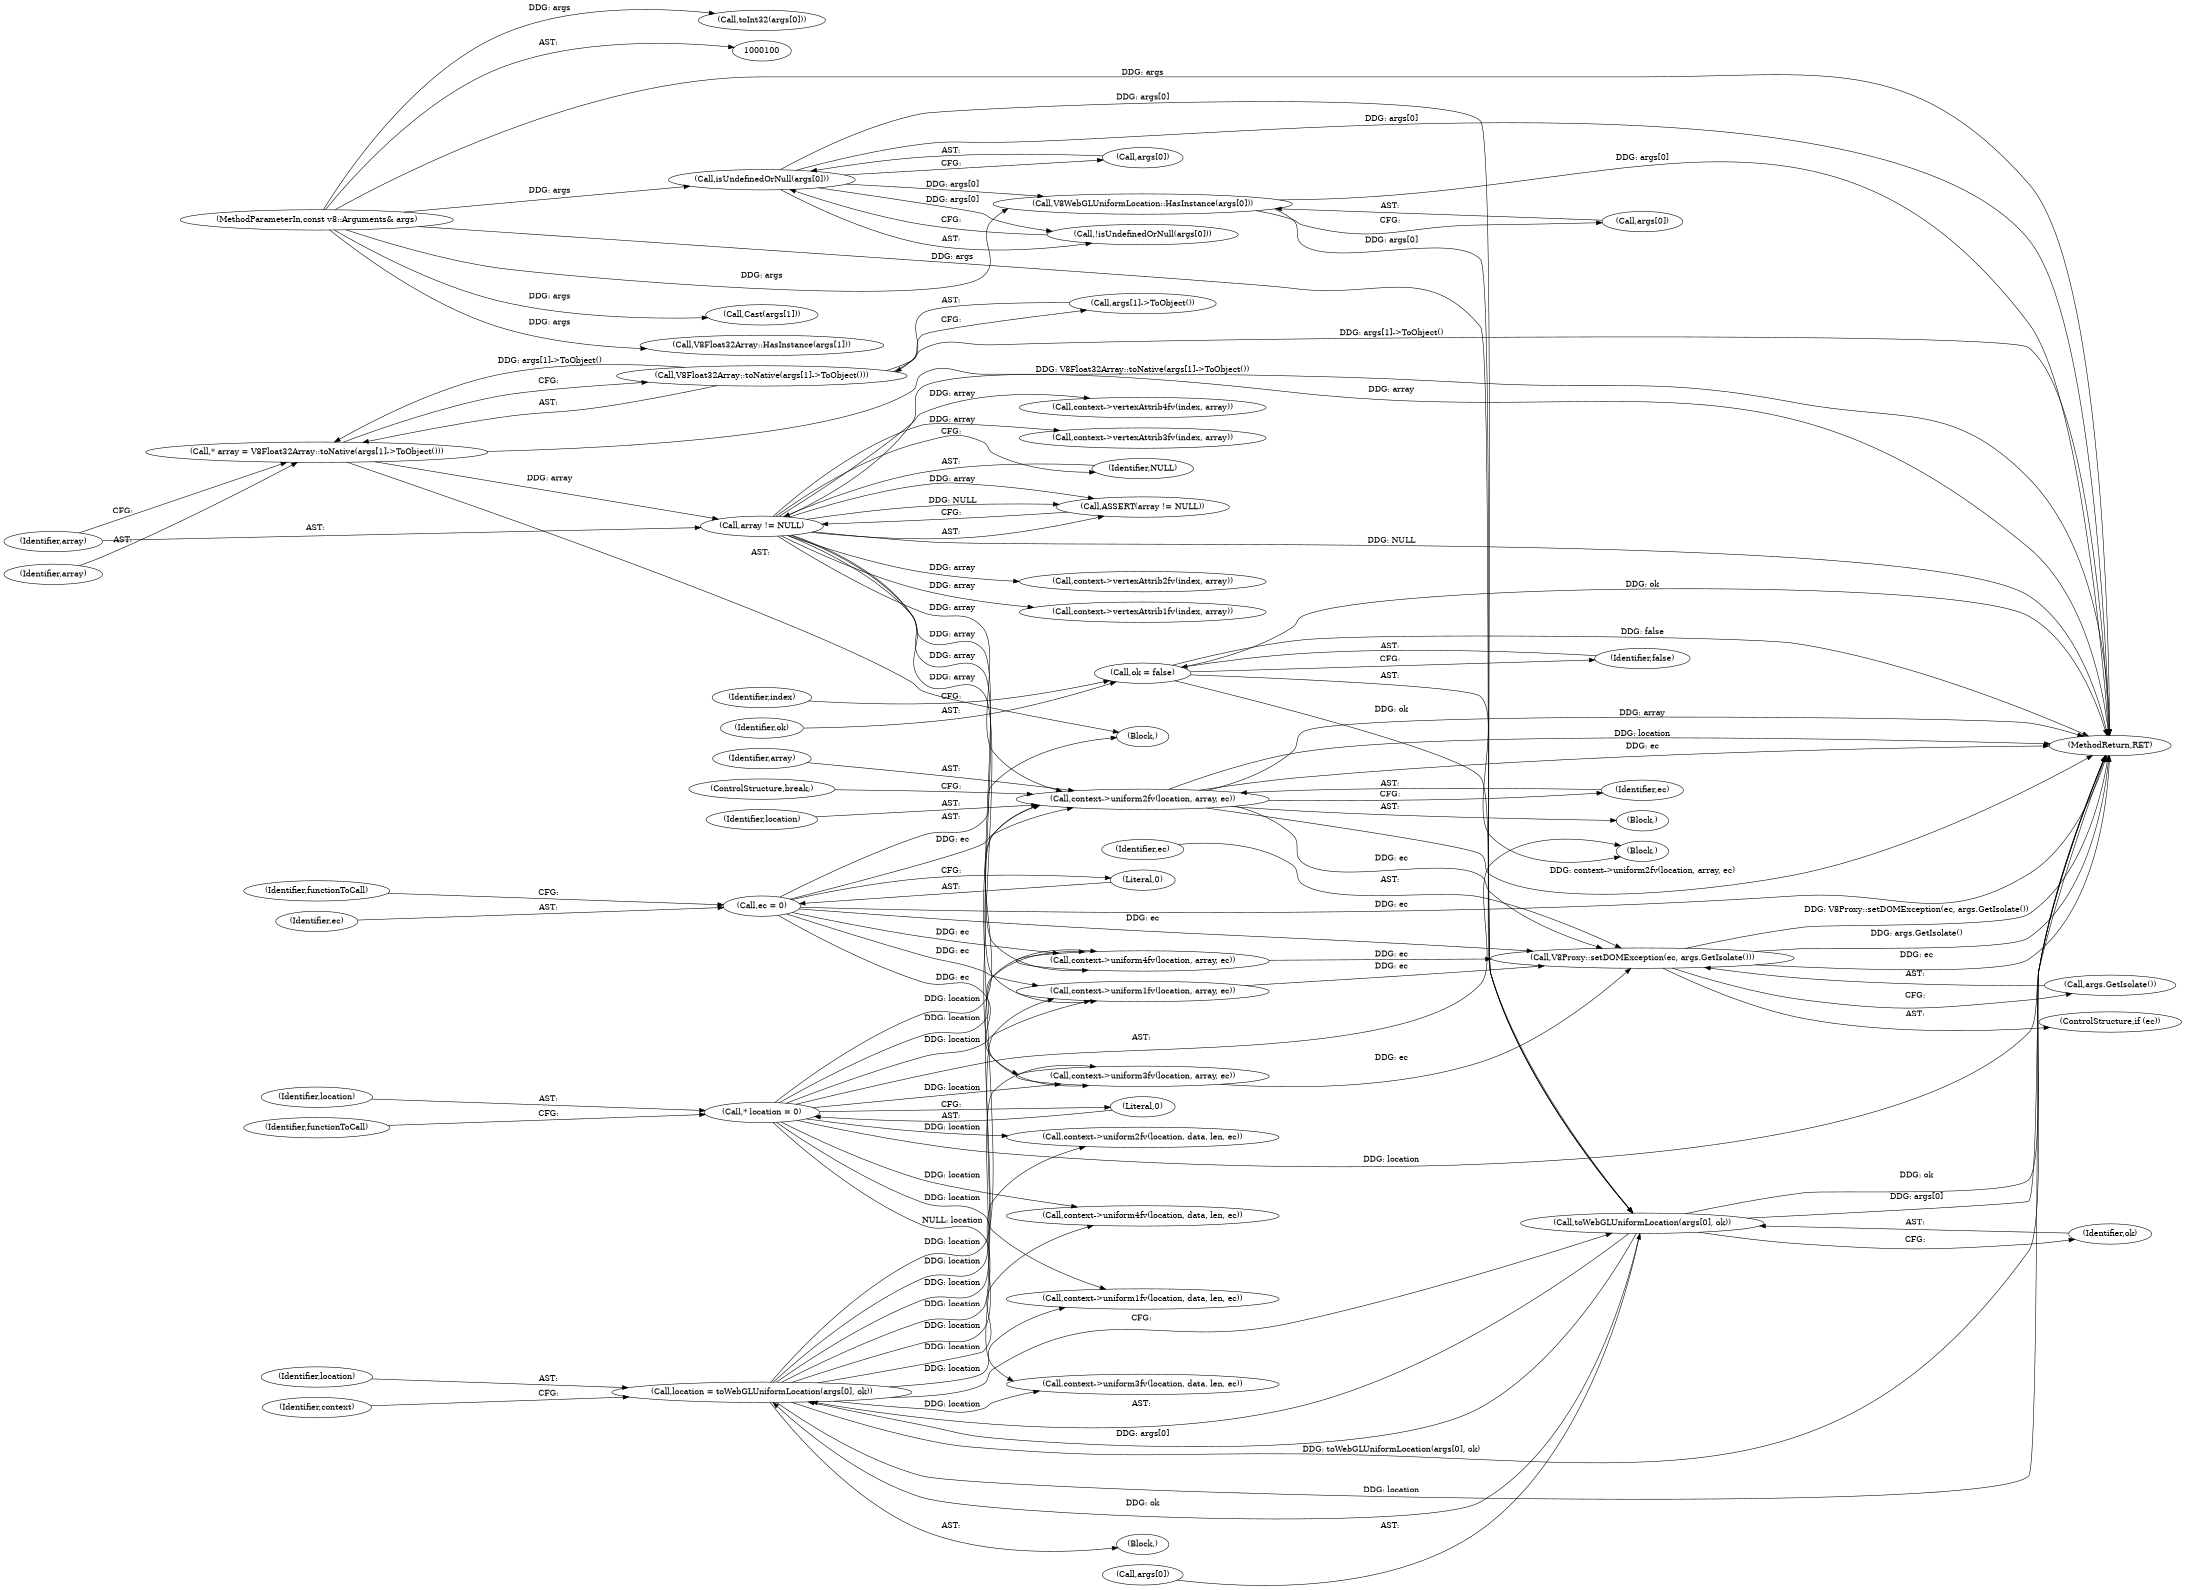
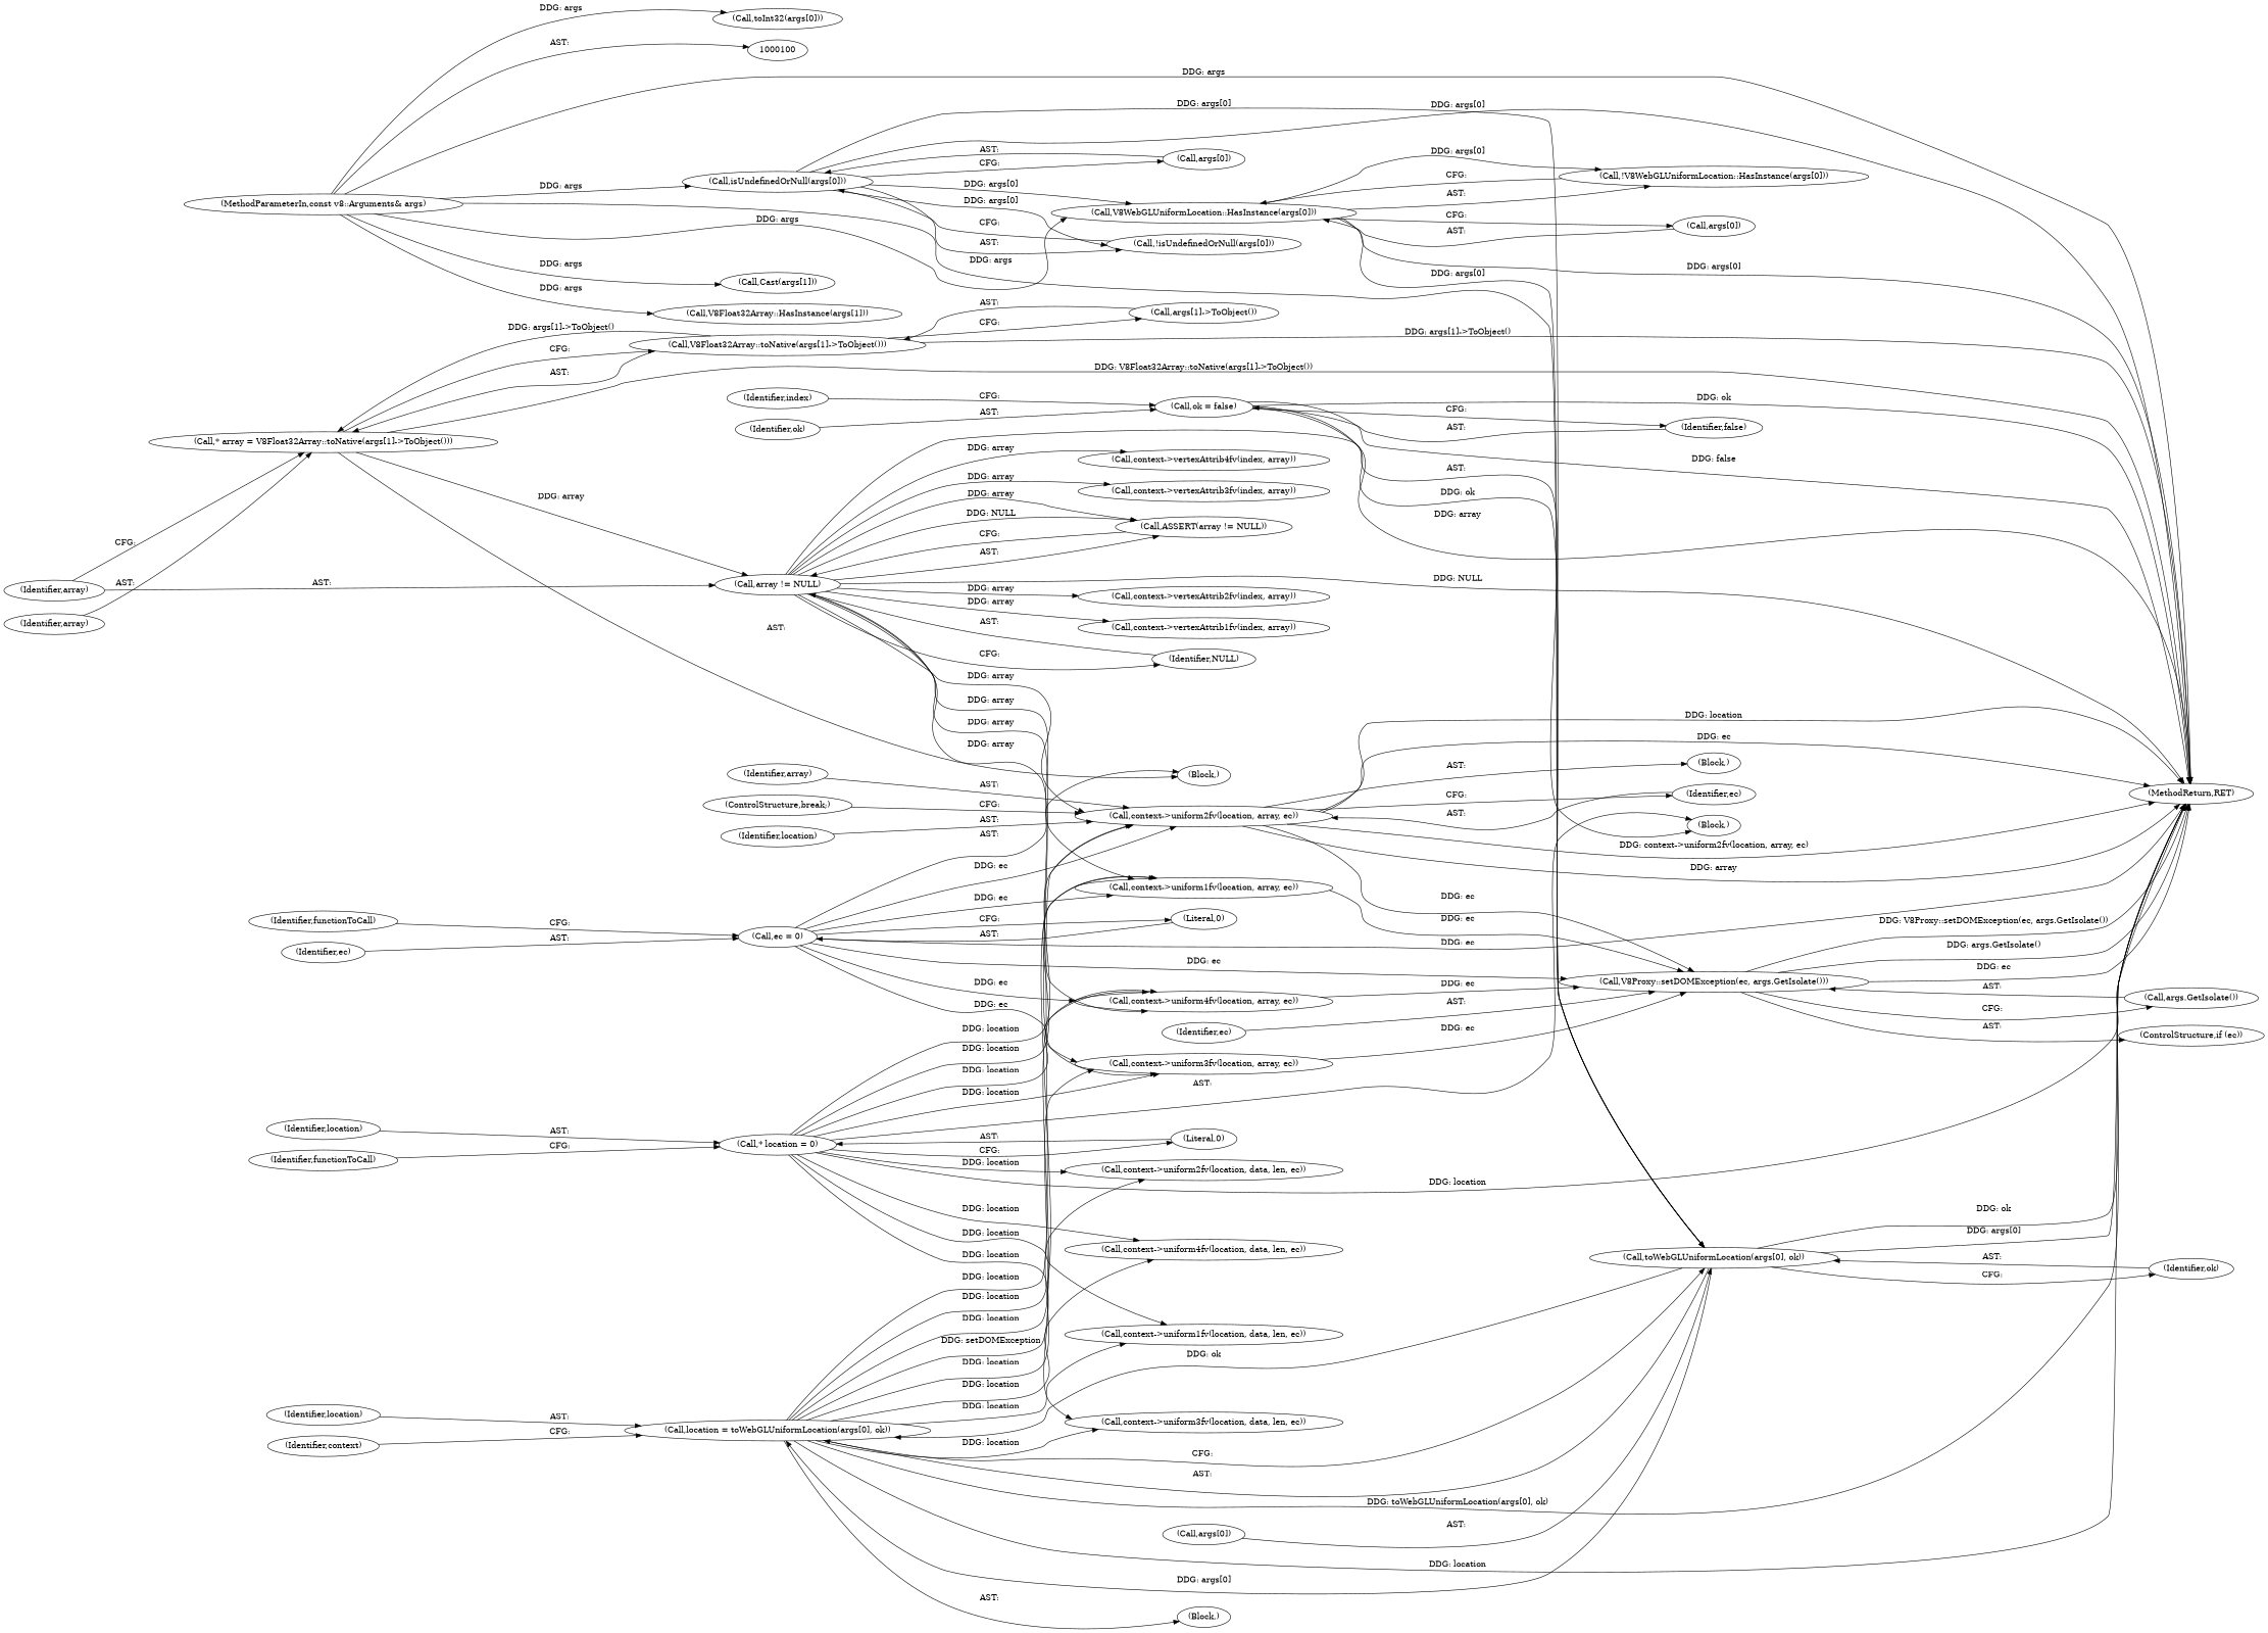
  digraph {
    rankdir=LR
    n1 [label="(Call,context->uniform2fv(location, array, ec))"]
    n2 [label="(Call,V8Proxy::setDOMException(ec, args.GetIsolate()))"]
    n3 [label="(MethodReturn,RET)"]
    n4 [label="(Identifier,ec)"]
    n5 [label="(Block,)"]
    n6 [label="(ControlStructure,if (ec))"]
    n7 [label="(Call,args.GetIsolate())"]
    n8 [label="(Call,location = toWebGLUniformLocation(args[0], ok))"]
    n9 [label="(Call,toWebGLUniformLocation(args[0], ok))"]
    n10 [label="(Call,context->uniform4fv(location, array, ec))"]
    n11 [label="(Call,context->uniform1fv(location, data, len, ec))"]
    n12 [label="(Call,context->uniform3fv(location, array, ec))"]
    n13 [label="(Call,context->uniform3fv(location, data, len, ec))"]
    n14 [label="(Call,context->uniform1fv(location, array, ec))"]
    n15 [label="(Call,context->uniform2fv(location, data, len, ec))"]
    n16 [label="(Call,context->uniform4fv(location, data, len, ec))"]
    n17 [label="(Block,)"]
    n18 [label="(Identifier,ok)"]
    n19 [label="(Call,isUndefinedOrNull(args[0]))"]
    n20 [label="(Call,V8WebGLUniformLocation::HasInstance(args[0]))"]
    n21 [label="(Call,args[0])"]
    n22 [label="(Call,!isUndefinedOrNull(args[0]))"]
    n23 [label="(Call,args[0])"]
+   n24 [label="(Call,!V8WebGLUniformLocation::HasInstance(args[0]))"]
    n25 [label="(MethodParameterIn,const v8::Arguments& args)"]
    n26 [label="(Call,Cast(args[1]))"]
    n27 [label="(Call,V8Float32Array::HasInstance(args[1]))"]
    n28 [label="(Call,toInt32(args[0]))"]
    1000100
    n30 [label="(Call,ok = false)"]
    n31 [label="(Identifier,false)"]
    n32 [label="(Block,)"]
    n33 [label="(Call,* location = 0)"]
    n34 [label="(Literal,0)"]
    n35 [label="(Call,array != NULL)"]
    n36 [label="(Call,context->vertexAttrib2fv(index, array))"]
    n37 [label="(Call,context->vertexAttrib1fv(index, array))"]
    n38 [label="(Identifier,NULL)"]
    n39 [label="(Call,context->vertexAttrib4fv(index, array))"]
    n40 [label="(Call,context->vertexAttrib3fv(index, array))"]
    n41 [label="(Call,ASSERT(array != NULL))"]
    n42 [label="(Call,* array = V8Float32Array::toNative(args[1]->ToObject()))"]
    n43 [label="(Call,V8Float32Array::toNative(args[1]->ToObject()))"]
    n44 [label="(Block,)"]
    n45 [label="(Call,args[1]->ToObject())"]
    n46 [label="(Call,ec = 0)"]
    n47 [label="(Literal,0)"]
    n48 [label="(ControlStructure,break;)"]
    n49 [label="(Identifier,ec)"]
    n50 [label="(Identifier,context)"]
    n51 [label="(Identifier,functionToCall)"]
    n52 [label="(Call,args[0])"]
    n53 [label="(Identifier,location)"]
    n54 [label="(Identifier,functionToCall)"]
    n55 [label="(Identifier,array)"]
    n56 [label="(Identifier,index)"]
    n57 [label="(Identifier,location)"]
    n58 [label="(Identifier,ec)"]
    n59 [label="(Identifier,ok)"]
    n60 [label="(Identifier,array)"]
    n61 [label="(Identifier,location)"]
    n62 [label="(Identifier,array)"]
    n1 -> n2 [label="DDG: ec"]
    n1 -> n3 [label="DDG: context->uniform2fv(location, array, ec)"]
    n1 -> n3 [label="DDG: array"]
    n1 -> n3 [label="DDG: location"]
    n1 -> n3 [label="DDG: ec"]
    n1 -> n4 [label="CFG: "]
    n1 -> n5 [label="AST: "]
    n2 -> n3 [label="DDG: V8Proxy::setDOMException(ec, args.GetIsolate())"]
    n2 -> n3 [label="DDG: args.GetIsolate()"]
    n2 -> n3 [label="DDG: ec"]
    n2 -> n6 [label="AST: "]
    n2 -> n7 [label="CFG: "]
    n4 -> n1 [label="AST: "]
    n7 -> n2 [label="AST: "]
    n8 -> n1 [label="DDG: location"]
    n8 -> n3 [label="DDG: location"]
    n8 -> n3 [label="DDG: toWebGLUniformLocation(args[0], ok)"]
    n8 -> n9 [label="CFG: "]
    n8 -> n10 [label="DDG: location"]
    n8 -> n11 [label="DDG: location"]
-   n8 -> n12 [label="DDG: location"]
+   n8 -> n12 [label="DDG: setDOMException"]
    n8 -> n13 [label="DDG: location"]
    n8 -> n14 [label="DDG: location"]
    n8 -> n15 [label="DDG: location"]
    n8 -> n16 [label="DDG: location"]
    n8 -> n17 [label="AST: "]
    n9 -> n3 [label="DDG: args[0]"]
    n9 -> n3 [label="DDG: ok"]
    n9 -> n8 [label="AST: "]
    n9 -> n8 [label="DDG: args[0]"]
    n9 -> n8 [label="DDG: ok"]
    n9 -> n18 [label="CFG: "]
    n10 -> n2 [label="DDG: ec"]
    n12 -> n2 [label="DDG: ec"]
    n14 -> n2 [label="DDG: ec"]
    n18 -> n9 [label="AST: "]
    n19 -> n3 [label="DDG: args[0]"]
    n19 -> n9 [label="DDG: args[0]"]
    n19 -> n20 [label="DDG: args[0]"]
    n19 -> n21 [label="CFG: "]
    n19 -> n22 [label="AST: "]
    n19 -> n22 [label="DDG: args[0]"]
    n20 -> n3 [label="DDG: args[0]"]
    n20 -> n9 [label="DDG: args[0]"]
    n20 -> n23 [label="CFG: "]
+   n20 -> n24 [label="AST: "]
+   n20 -> n24 [label="DDG: args[0]"]
    n21 -> n19 [label="AST: "]
    n22 -> n19 [label="CFG: "]
    n23 -> n20 [label="AST: "]
+   n24 -> n20 [label="CFG: "]
    n25 -> n3 [label="DDG: args"]
    n25 -> n9 [label="DDG: args"]
    n25 -> n19 [label="DDG: args"]
    n25 -> n20 [label="DDG: args"]
    n25 -> n26 [label="DDG: args"]
    n25 -> n27 [label="DDG: args"]
    n25 -> n28 [label="DDG: args"]
    n25 -> 1000100 [label="AST: "]
    n30 -> n3 [label="DDG: ok"]
    n30 -> n3 [label="DDG: false"]
    n30 -> n9 [label="DDG: ok"]
    n30 -> n31 [label="CFG: "]
    n30 -> n32 [label="AST: "]
    n31 -> n30 [label="AST: "]
    n33 -> n1 [label="DDG: location"]
    n33 -> n3 [label="DDG: location"]
    n33 -> n10 [label="DDG: location"]
    n33 -> n11 [label="DDG: location"]
    n33 -> n12 [label="DDG: location"]
-   n33 -> n13 [label="NULL: location"]
+   n33 -> n13 [label="DDG: location"]
    n33 -> n14 [label="DDG: location"]
    n33 -> n15 [label="DDG: location"]
    n33 -> n16 [label="DDG: location"]
    n33 -> n32 [label="AST: "]
    n33 -> n34 [label="CFG: "]
    n34 -> n33 [label="AST: "]
    n35 -> n1 [label="DDG: array"]
    n35 -> n3 [label="DDG: array"]
    n35 -> n3 [label="DDG: NULL"]
    n35 -> n10 [label="DDG: array"]
    n35 -> n12 [label="DDG: array"]
    n35 -> n14 [label="DDG: array"]
    n35 -> n36 [label="DDG: array"]
    n35 -> n37 [label="DDG: array"]
    n35 -> n38 [label="CFG: "]
    n35 -> n39 [label="DDG: array"]
    n35 -> n40 [label="DDG: array"]
    n35 -> n41 [label="AST: "]
    n35 -> n41 [label="DDG: array"]
    n35 -> n41 [label="DDG: NULL"]
    n38 -> n35 [label="AST: "]
    n41 -> n35 [label="CFG: "]
    n42 -> n3 [label="DDG: V8Float32Array::toNative(args[1]->ToObject())"]
    n42 -> n35 [label="DDG: array"]
    n42 -> n43 [label="CFG: "]
    n42 -> n44 [label="AST: "]
    n43 -> n3 [label="DDG: args[1]->ToObject()"]
    n43 -> n42 [label="AST: "]
    n43 -> n42 [label="DDG: args[1]->ToObject()"]
    n43 -> n45 [label="CFG: "]
    n45 -> n43 [label="AST: "]
    n46 -> n1 [label="DDG: ec"]
    n46 -> n2 [label="DDG: ec"]
    n46 -> n3 [label="DDG: ec"]
    n46 -> n10 [label="DDG: ec"]
    n46 -> n12 [label="DDG: ec"]
    n46 -> n14 [label="DDG: ec"]
    n46 -> n44 [label="AST: "]
    n46 -> n47 [label="CFG: "]
    n47 -> n46 [label="AST: "]
    n48 -> n1 [label="CFG: "]
    n49 -> n46 [label="AST: "]
    n50 -> n8 [label="CFG: "]
    n51 -> n33 [label="CFG: "]
    n52 -> n9 [label="AST: "]
    n53 -> n8 [label="AST: "]
    n54 -> n46 [label="CFG: "]
    n55 -> n42 [label="AST: "]
    n56 -> n30 [label="CFG: "]
    n57 -> n1 [label="AST: "]
    n58 -> n2 [label="AST: "]
    n59 -> n30 [label="AST: "]
    n60 -> n1 [label="AST: "]
    n61 -> n33 [label="AST: "]
    n62 -> n35 [label="AST: "]
    n62 -> n42 [label="CFG: "]
  }
